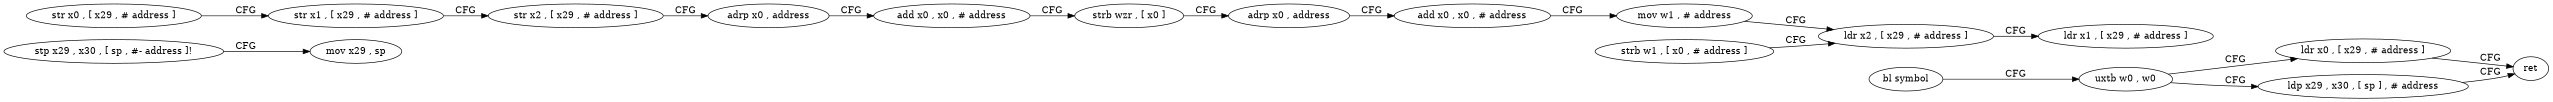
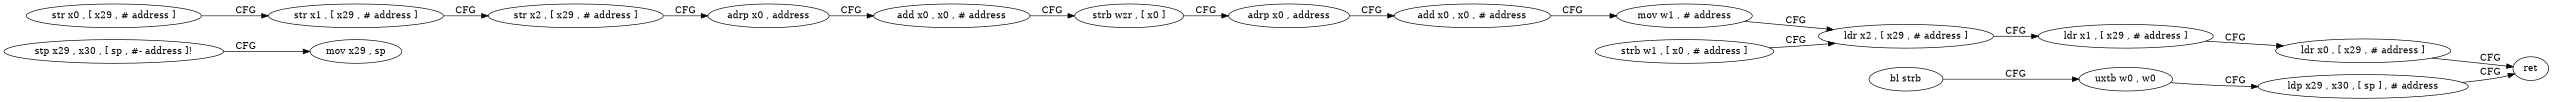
  digraph {
    rankdir=LR
    n1 [label="stp x29 , x30 , [ sp , #- address ]!"]
    n2 [label="mov x29 , sp"]
    n3 [label="str x0 , [ x29 , # address ]"]
    n4 [label="str x1 , [ x29 , # address ]"]
    n5 [label="str x2 , [ x29 , # address ]"]
    n6 [label="adrp x0 , address"]
    n7 [label="add x0 , x0 , # address"]
    n8 [label="strb wzr , [ x0 ]"]
    n9 [label="adrp x0 , address"]
    n10 [label="add x0 , x0 , # address"]
    n11 [label="mov w1 , # address"]
    n12 [label="ldr x2 , [ x29 , # address ]"]
    n13 [label="strb w1 , [ x0 , # address ]"]
    n14 [label="ldr x1 , [ x29 , # address ]"]
    n15 [label="ldr x0 , [ x29 , # address ]"]
    n16 [label=ret]
-   n17 [label="bl symbol"]
+   n17 [label="bl strb"]
    n18 [label="uxtb w0 , w0"]
    n19 [label="ldp x29 , x30 , [ sp ] , # address"]
    n1 -> n2 [label=CFG]
    n3 -> n4 [label=CFG]
    n4 -> n5 [label=CFG]
    n5 -> n6 [label=CFG]
    n6 -> n7 [label=CFG]
    n7 -> n8 [label=CFG]
    n8 -> n9 [label=CFG]
    n9 -> n10 [label=CFG]
    n10 -> n11 [label=CFG]
    n11 -> n12 [label=CFG]
    n12 -> n14 [label=CFG]
    n13 -> n12 [label=CFG]
-   n18 -> n15 [label=CFG]
+   n14 -> n15 [label=CFG]
    n15 -> n16 [label=CFG]
    n17 -> n18 [label=CFG]
    n18 -> n19 [label=CFG]
    n19 -> n16 [label=CFG]
  }
